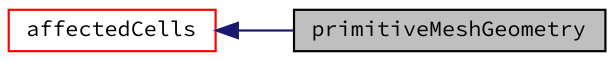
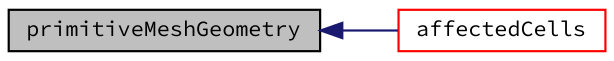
  digraph {
    rankdir=LR
    fontname="Source Code Pro"
    node [fontname="Source Code Pro" fontsize=10 shape=record]
    n1 [color=black fillcolor=grey75 fontcolor=black height=0.2 label=primitiveMeshGeometry style=filled width=0.4]
    n2 [color=red height=0.2 label=affectedCells width=0.4]
-   n2 -> n1 [color=midnightblue dir=back fontname="Source Code Pro" fontsize=10 labelfontname=FreeSans labelfontsize=10 style=solid]
+   n1 -> n2 [color=midnightblue dir=back fontname="Source Code Pro" fontsize=10 labelfontname=FreeSans labelfontsize=10 style=solid]
  }
